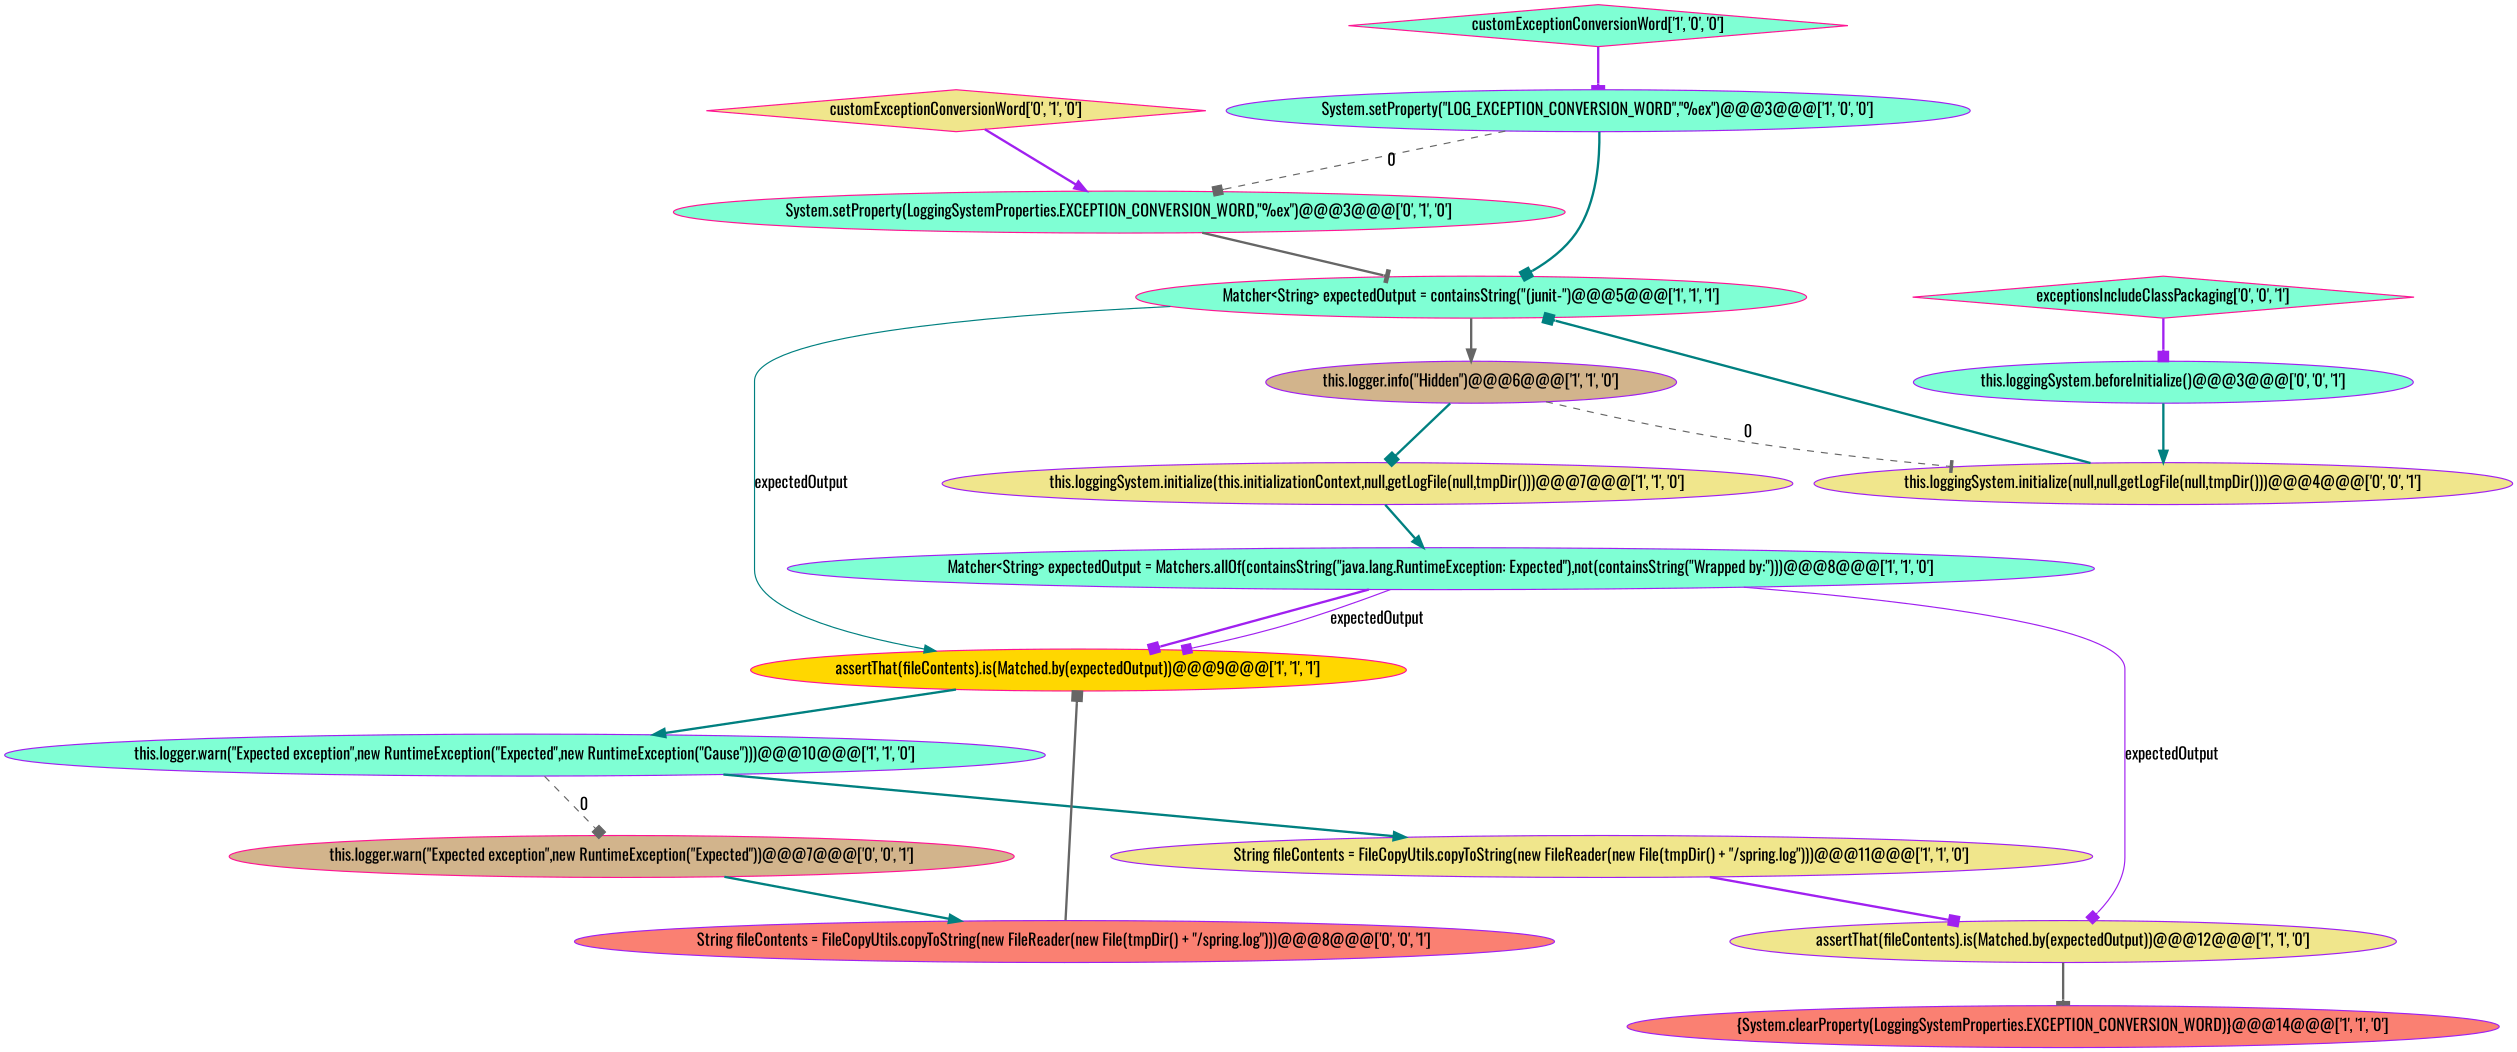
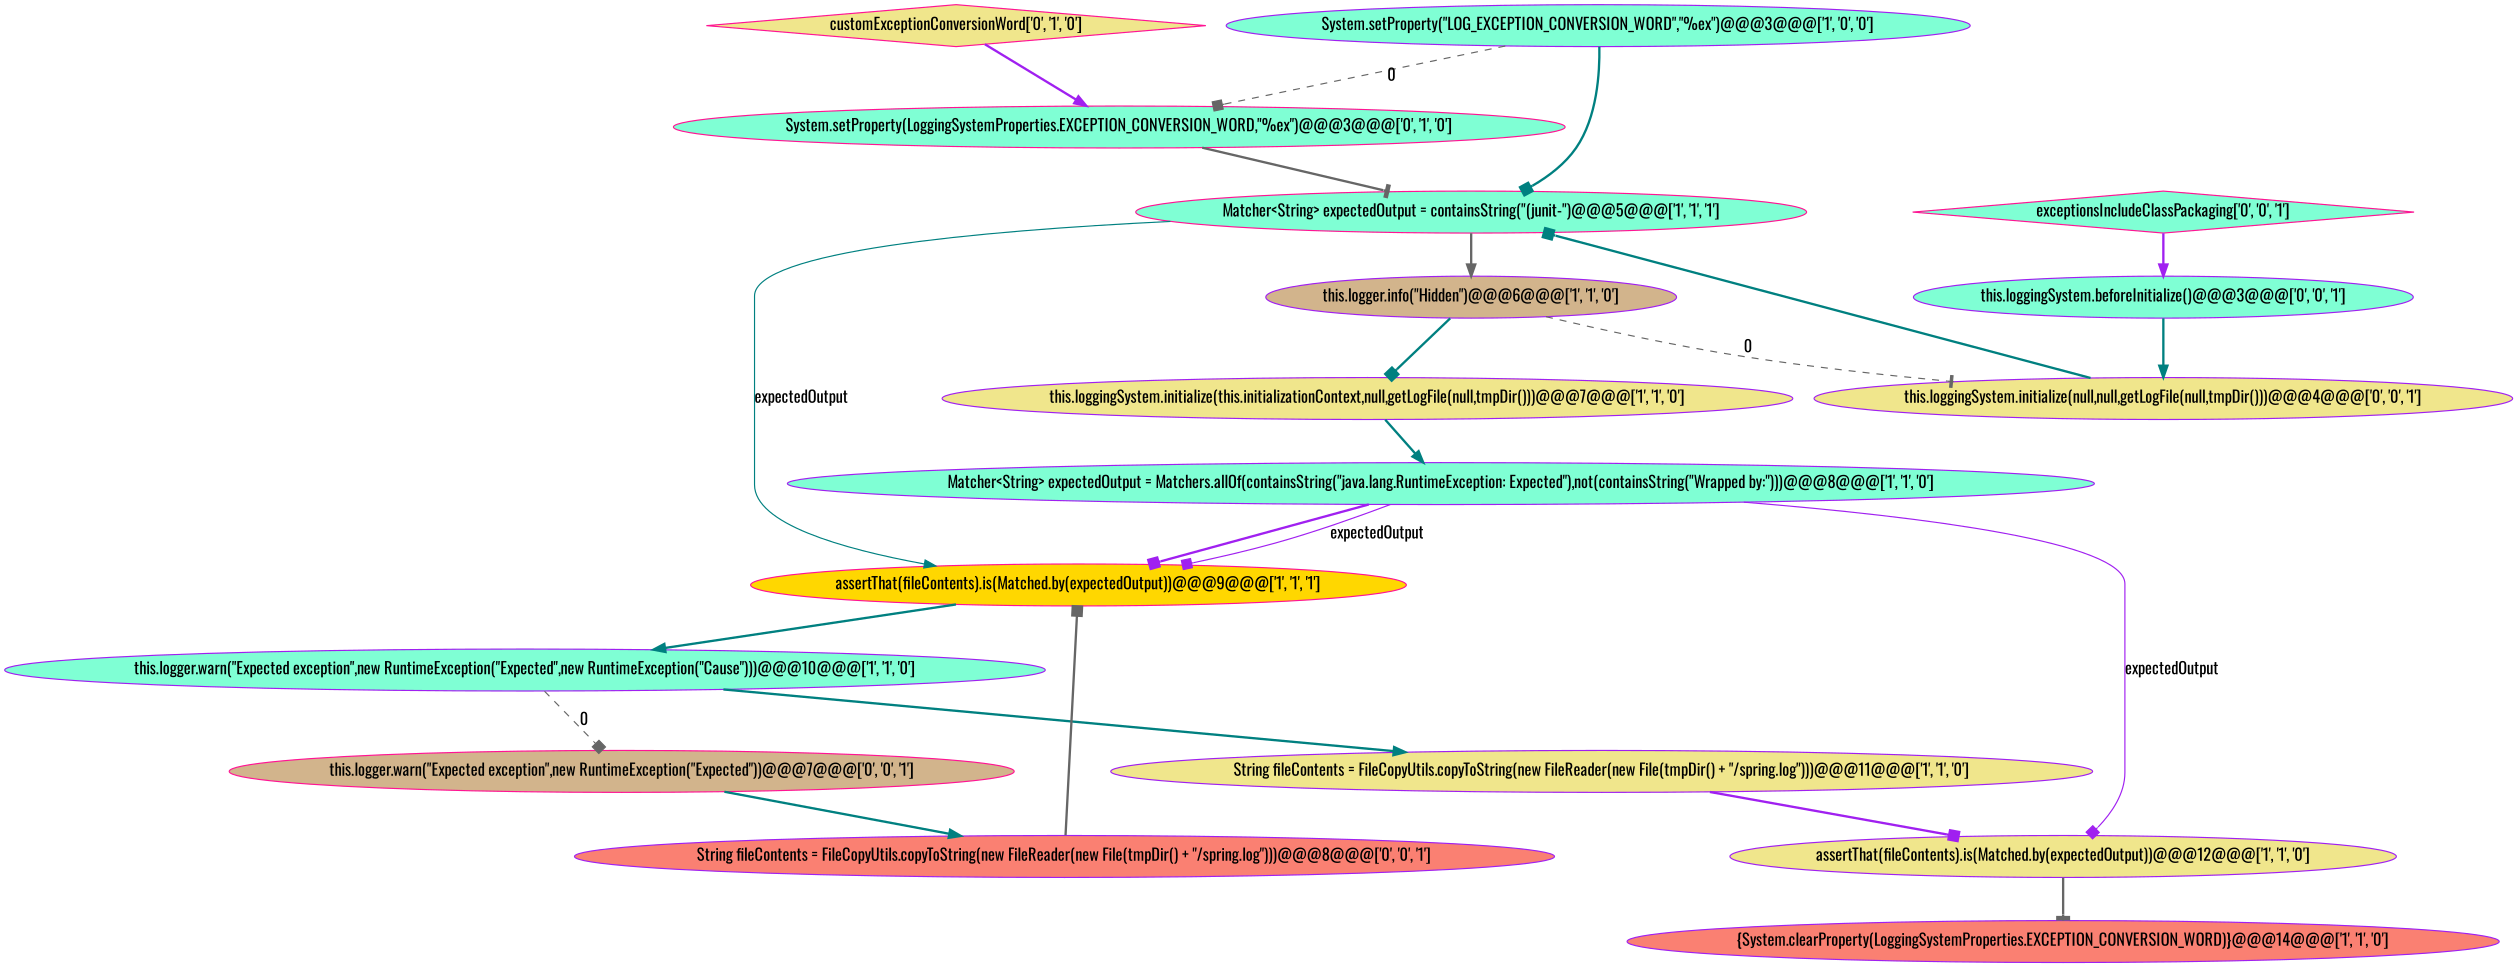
  digraph {
    fontname=Oswald
    node [color=purple fillcolor=aquamarine fontname=Oswald shape=ellipse style=filled]
    edge [arrowhead=box color=teal fontname=Oswald style=bold]
    n1 [color=deeppink fillcolor=khaki label="customExceptionConversionWord['0', '1', '0']" shape=diamond]
    n2 [color=deeppink label="System.setProperty(LoggingSystemProperties.EXCEPTION_CONVERSION_WORD,\"%ex\")@@@3@@@['0', '1', '0']"]
    n3 [color=deeppink label="Matcher<String> expectedOutput = containsString(\"(junit-\")@@@5@@@['1', '1', '1']"]
    n4 [label="this.logger.warn(\"Expected exception\",new RuntimeException(\"Expected\",new RuntimeException(\"Cause\")))@@@10@@@['1', '1', '0']"]
    n5 [fillcolor=khaki label="String fileContents = FileCopyUtils.copyToString(new FileReader(new File(tmpDir() + \"/spring.log\")))@@@11@@@['1', '1', '0']"]
    n6 [color=deeppink fillcolor=tan label="this.logger.warn(\"Expected exception\",new RuntimeException(\"Expected\"))@@@7@@@['0', '0', '1']"]
    n7 [fillcolor=khaki label="assertThat(fileContents).is(Matched.by(expectedOutput))@@@12@@@['1', '1', '0']"]
    n8 [fillcolor=salmon label="String fileContents = FileCopyUtils.copyToString(new FileReader(new File(tmpDir() + \"/spring.log\")))@@@8@@@['0', '0', '1']"]
    n9 [fillcolor=salmon label="{System.clearProperty(LoggingSystemProperties.EXCEPTION_CONVERSION_WORD)}@@@14@@@['1', '1', '0']"]
    n10 [color=deeppink fillcolor=gold label="assertThat(fileContents).is(Matched.by(expectedOutput))@@@9@@@['1', '1', '1']"]
    n11 [fillcolor=tan label="this.logger.info(\"Hidden\")@@@6@@@['1', '1', '0']"]
    n12 [fillcolor=khaki label="this.loggingSystem.initialize(this.initializationContext,null,getLogFile(null,tmpDir()))@@@7@@@['1', '1', '0']"]
    n13 [fillcolor=khaki label="this.loggingSystem.initialize(null,null,getLogFile(null,tmpDir()))@@@4@@@['0', '0', '1']"]
-   n14 [color=deeppink label="customExceptionConversionWord['1', '0', '0']" shape=diamond]
    n15 [label="System.setProperty(\"LOG_EXCEPTION_CONVERSION_WORD\",\"%ex\")@@@3@@@['1', '0', '0']"]
    n16 [label="Matcher<String> expectedOutput = Matchers.allOf(containsString(\"java.lang.RuntimeException: Expected\"),not(containsString(\"Wrapped by:\")))@@@8@@@['1', '1', '0']"]
    n17 [label="this.loggingSystem.beforeInitialize()@@@3@@@['0', '0', '1']"]
    n18 [color=deeppink label="exceptionsIncludeClassPackaging['0', '0', '1']" shape=diamond]
    n1 -> n2 [arrowhead=normal color=purple]
    n2 -> n3 [arrowhead=tee color=gray40]
    n3 -> n10 [arrowhead=normal label=expectedOutput style=solid]
    n3 -> n11 [arrowhead=normal color=gray40]
    n4 -> n5 [arrowhead=normal]
    n4 -> n6 [color=gray40 label=0 style=dashed]
    n5 -> n7 [color=purple]
    n6 -> n8 [arrowhead=normal]
    n7 -> n9 [arrowhead=tee color=gray40]
    n8 -> n10 [color=gray40]
    n10 -> n4 [arrowhead=normal]
    n11 -> n12
    n11 -> n13 [arrowhead=tee color=gray40 label=0 style=dashed]
    n12 -> n16 [arrowhead=normal]
    n13 -> n3
-   n14 -> n15 [arrowhead=tee color=purple]
    n15 -> n2 [color=gray40 label=0 style=dashed]
    n15 -> n3
    n16 -> n7 [color=purple label=expectedOutput style=solid]
    n16 -> n10 [color=purple]
    n16 -> n10 [color=purple label=expectedOutput style=solid]
    n17 -> n13 [arrowhead=normal]
-   n18 -> n17 [color=purple]
+   n18 -> n17 [arrowhead=normal color=purple]
  }
